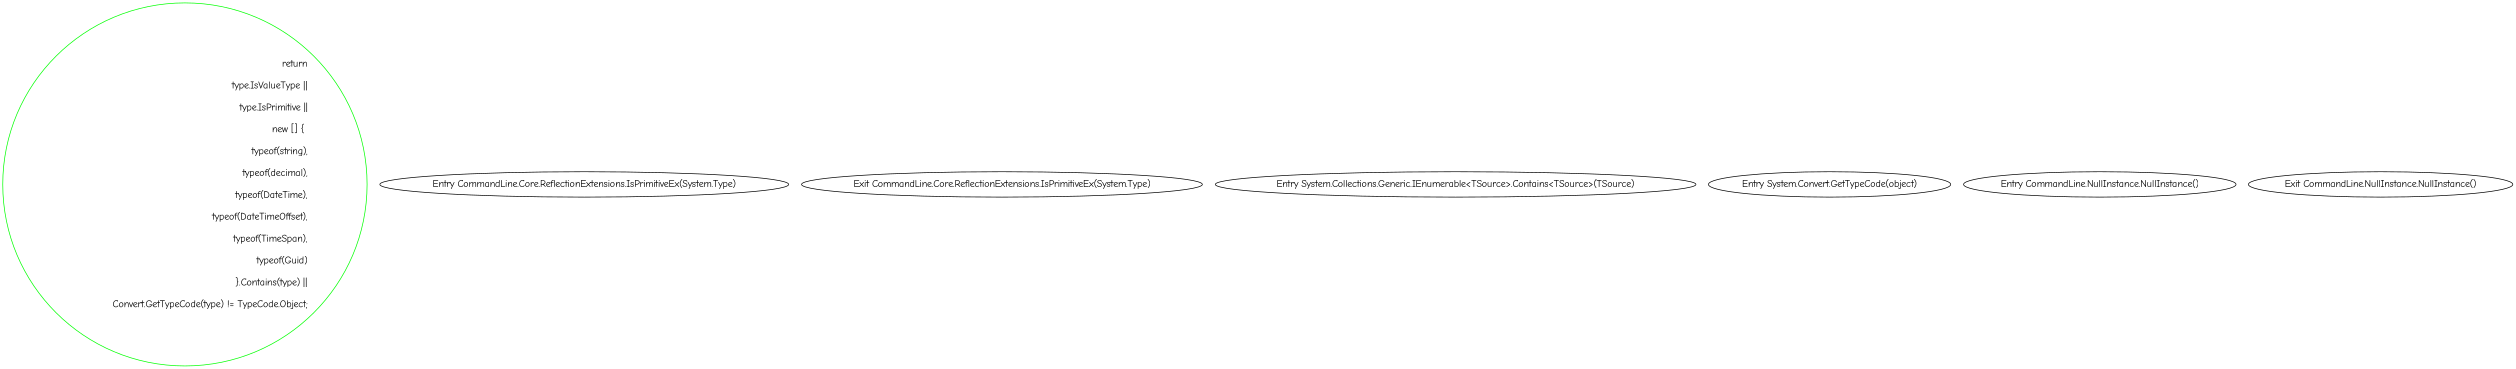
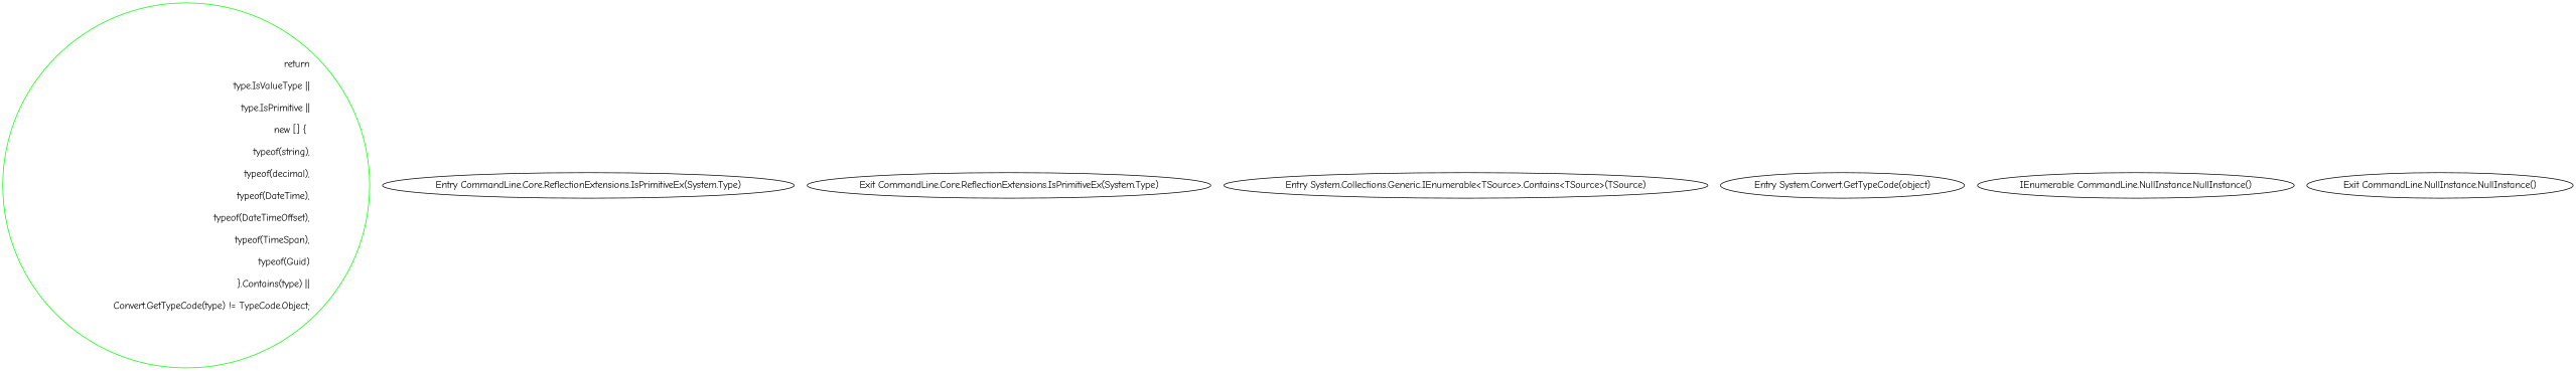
  digraph {
    fontname="Comic Neue"
    node [cluster="CommandLine.Core.ReflectionExtensions.IsPrimitiveEx(System.Type)" span="209-209" fontname="Comic Neue"]
    n1 [color=green community=0 label="return\r\n                type.IsValueType ||\r\n                type.IsPrimitive ||\r\n                new [] { \r\n                    typeof(string),\r\n                    typeof(decimal),\r\n                    typeof(DateTime),\r\n                    typeof(DateTimeOffset),\r\n                    typeof(TimeSpan),\r\n                    typeof(Guid)\r\n                }.Contains(type) ||\r\n                Convert.GetTypeCode(type) != TypeCode.Object;" prediction=0 span="211-222"]
    n2 [label="Entry CommandLine.Core.ReflectionExtensions.IsPrimitiveEx(System.Type)"]
    n3 [label="Exit CommandLine.Core.ReflectionExtensions.IsPrimitiveEx(System.Type)"]
    n4 [cluster="System.Collections.Generic.IEnumerable<TSource>.Contains<TSource>(TSource)" label="Entry System.Collections.Generic.IEnumerable<TSource>.Contains<TSource>(TSource)" span="0-0"]
    n5 [cluster="System.Convert.GetTypeCode(object)" label="Entry System.Convert.GetTypeCode(object)" span="0-0"]
-   n6 [cluster="CommandLine.NullInstance.NullInstance()" file="TypeConverter.cs" label="Entry CommandLine.NullInstance.NullInstance()" span="9-9"]
+   n6 [cluster="CommandLine.NullInstance.NullInstance()" file="TypeConverter.cs" label="IEnumerable CommandLine.NullInstance.NullInstance()" span="9-9"]
    n7 [cluster="CommandLine.NullInstance.NullInstance()" file="TypeConverter.cs" label="Exit CommandLine.NullInstance.NullInstance()" span="9-9"]
  }
